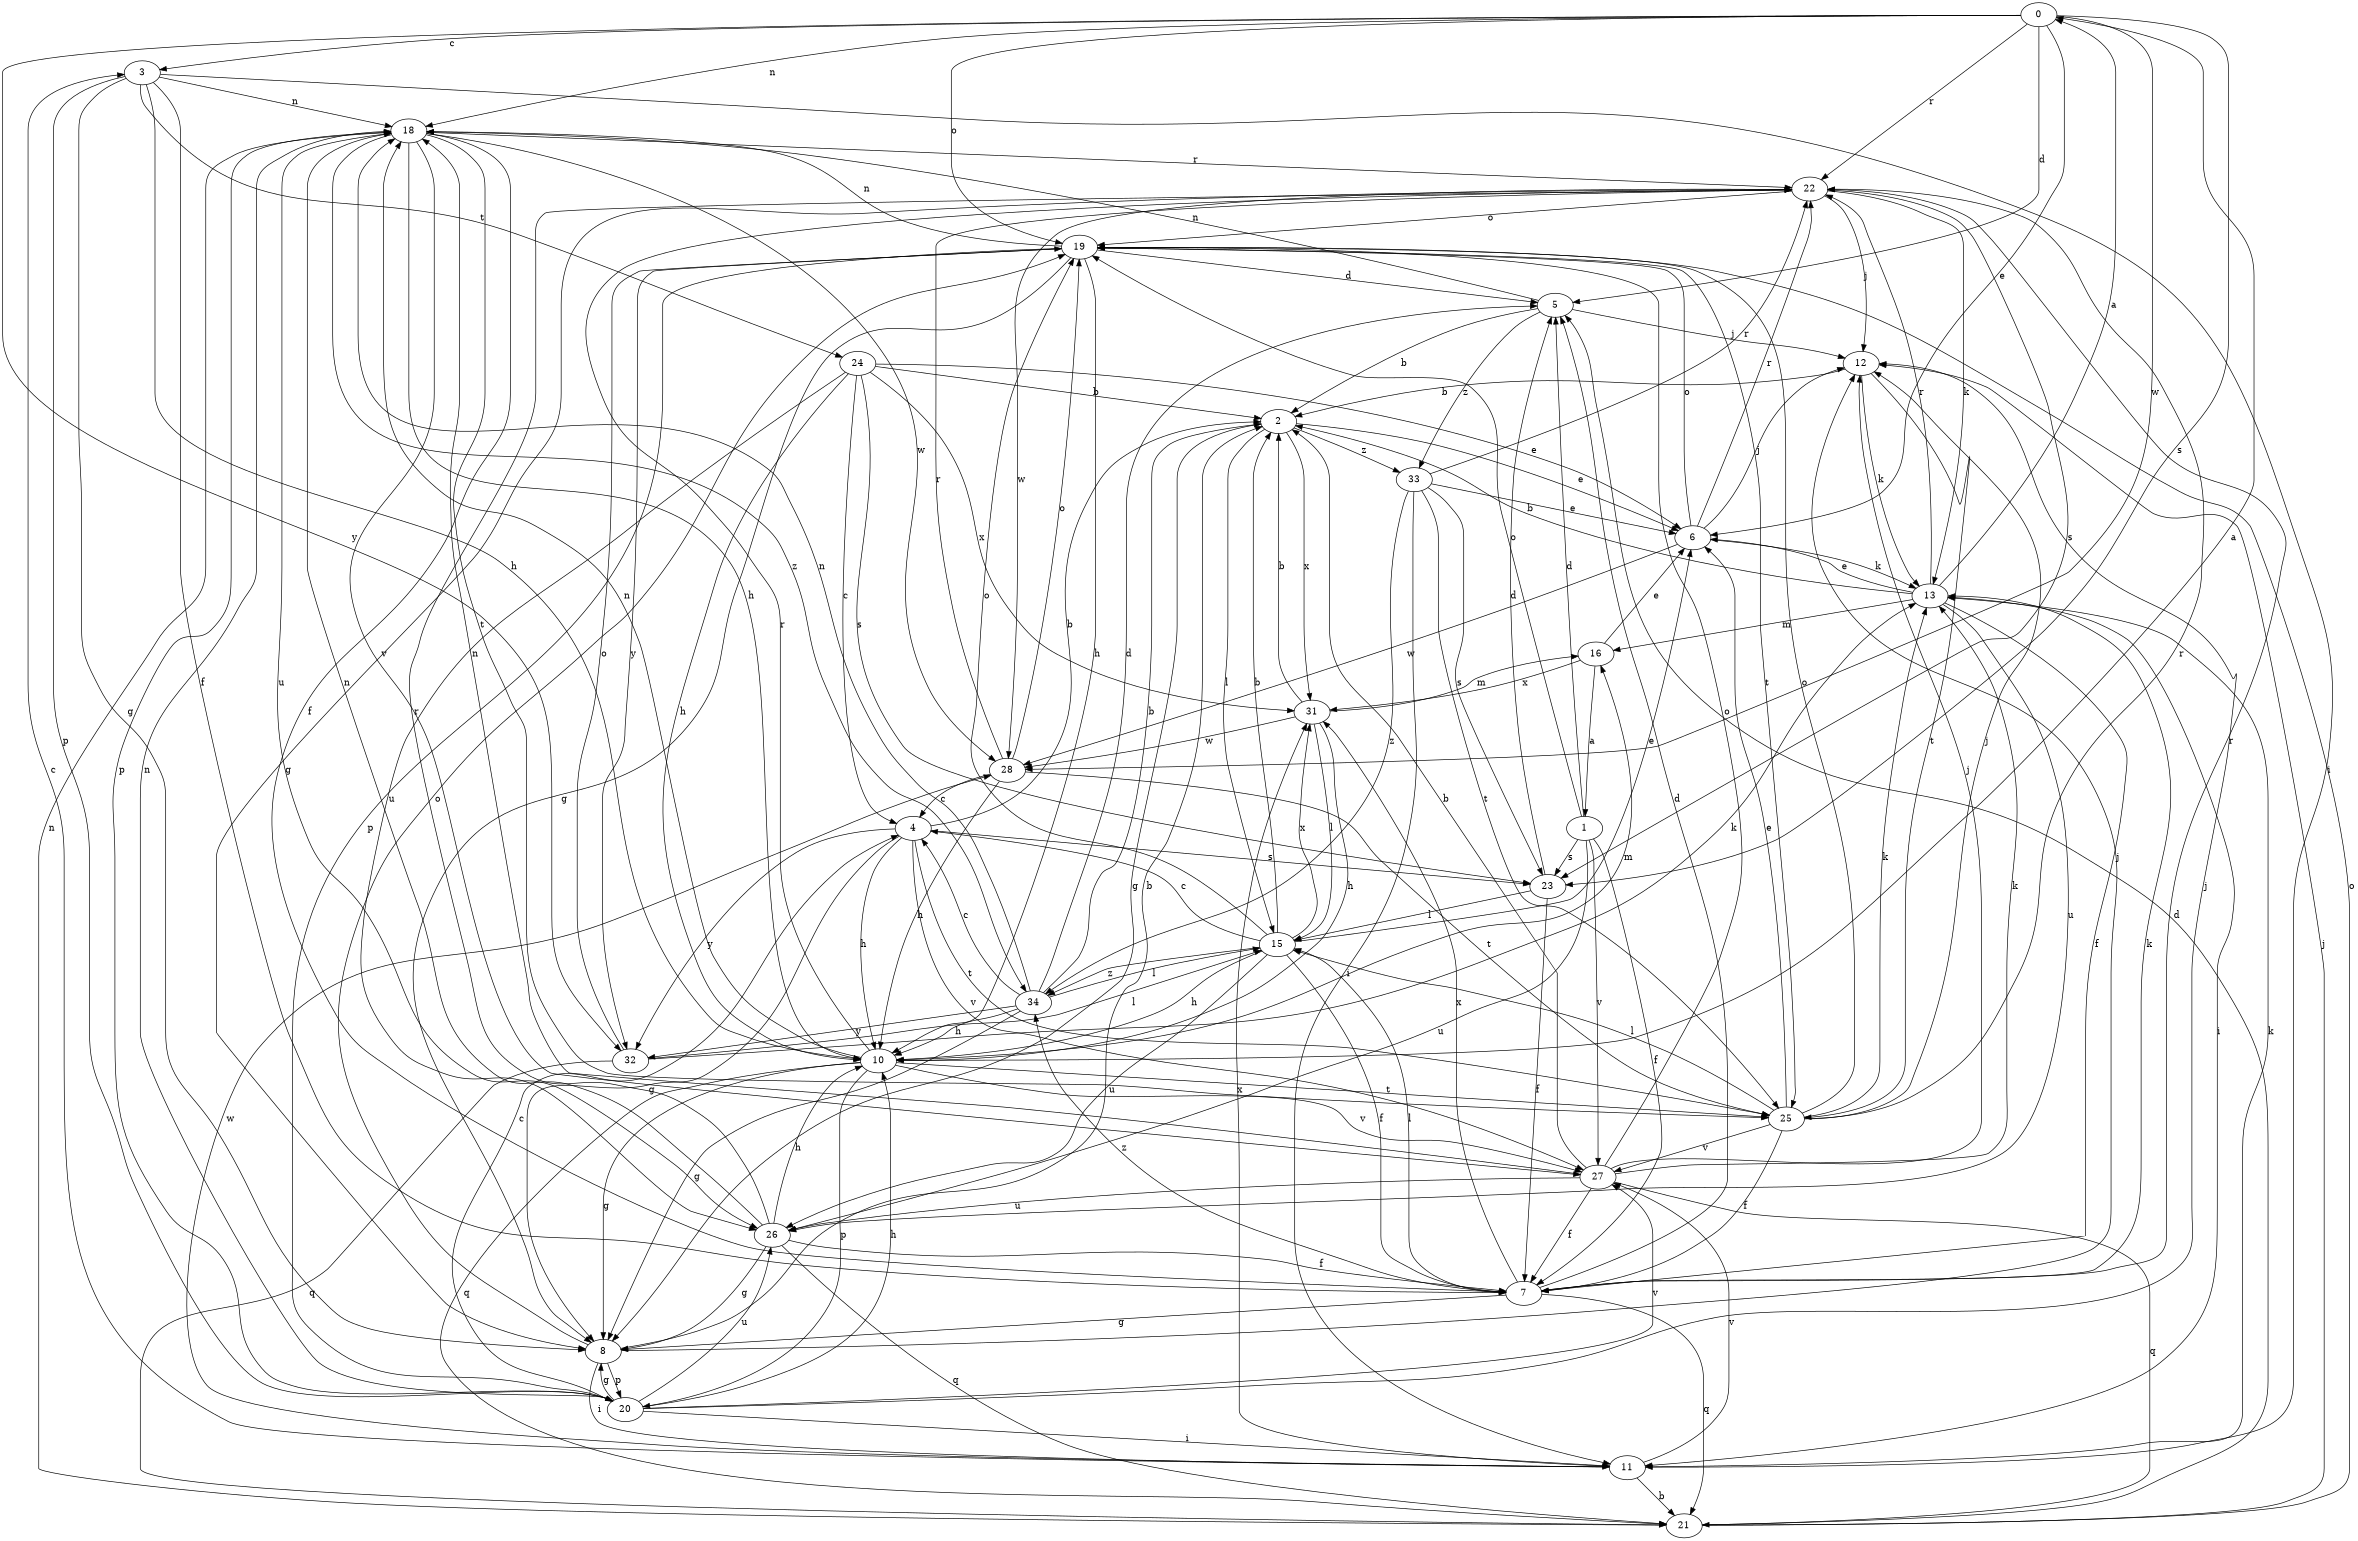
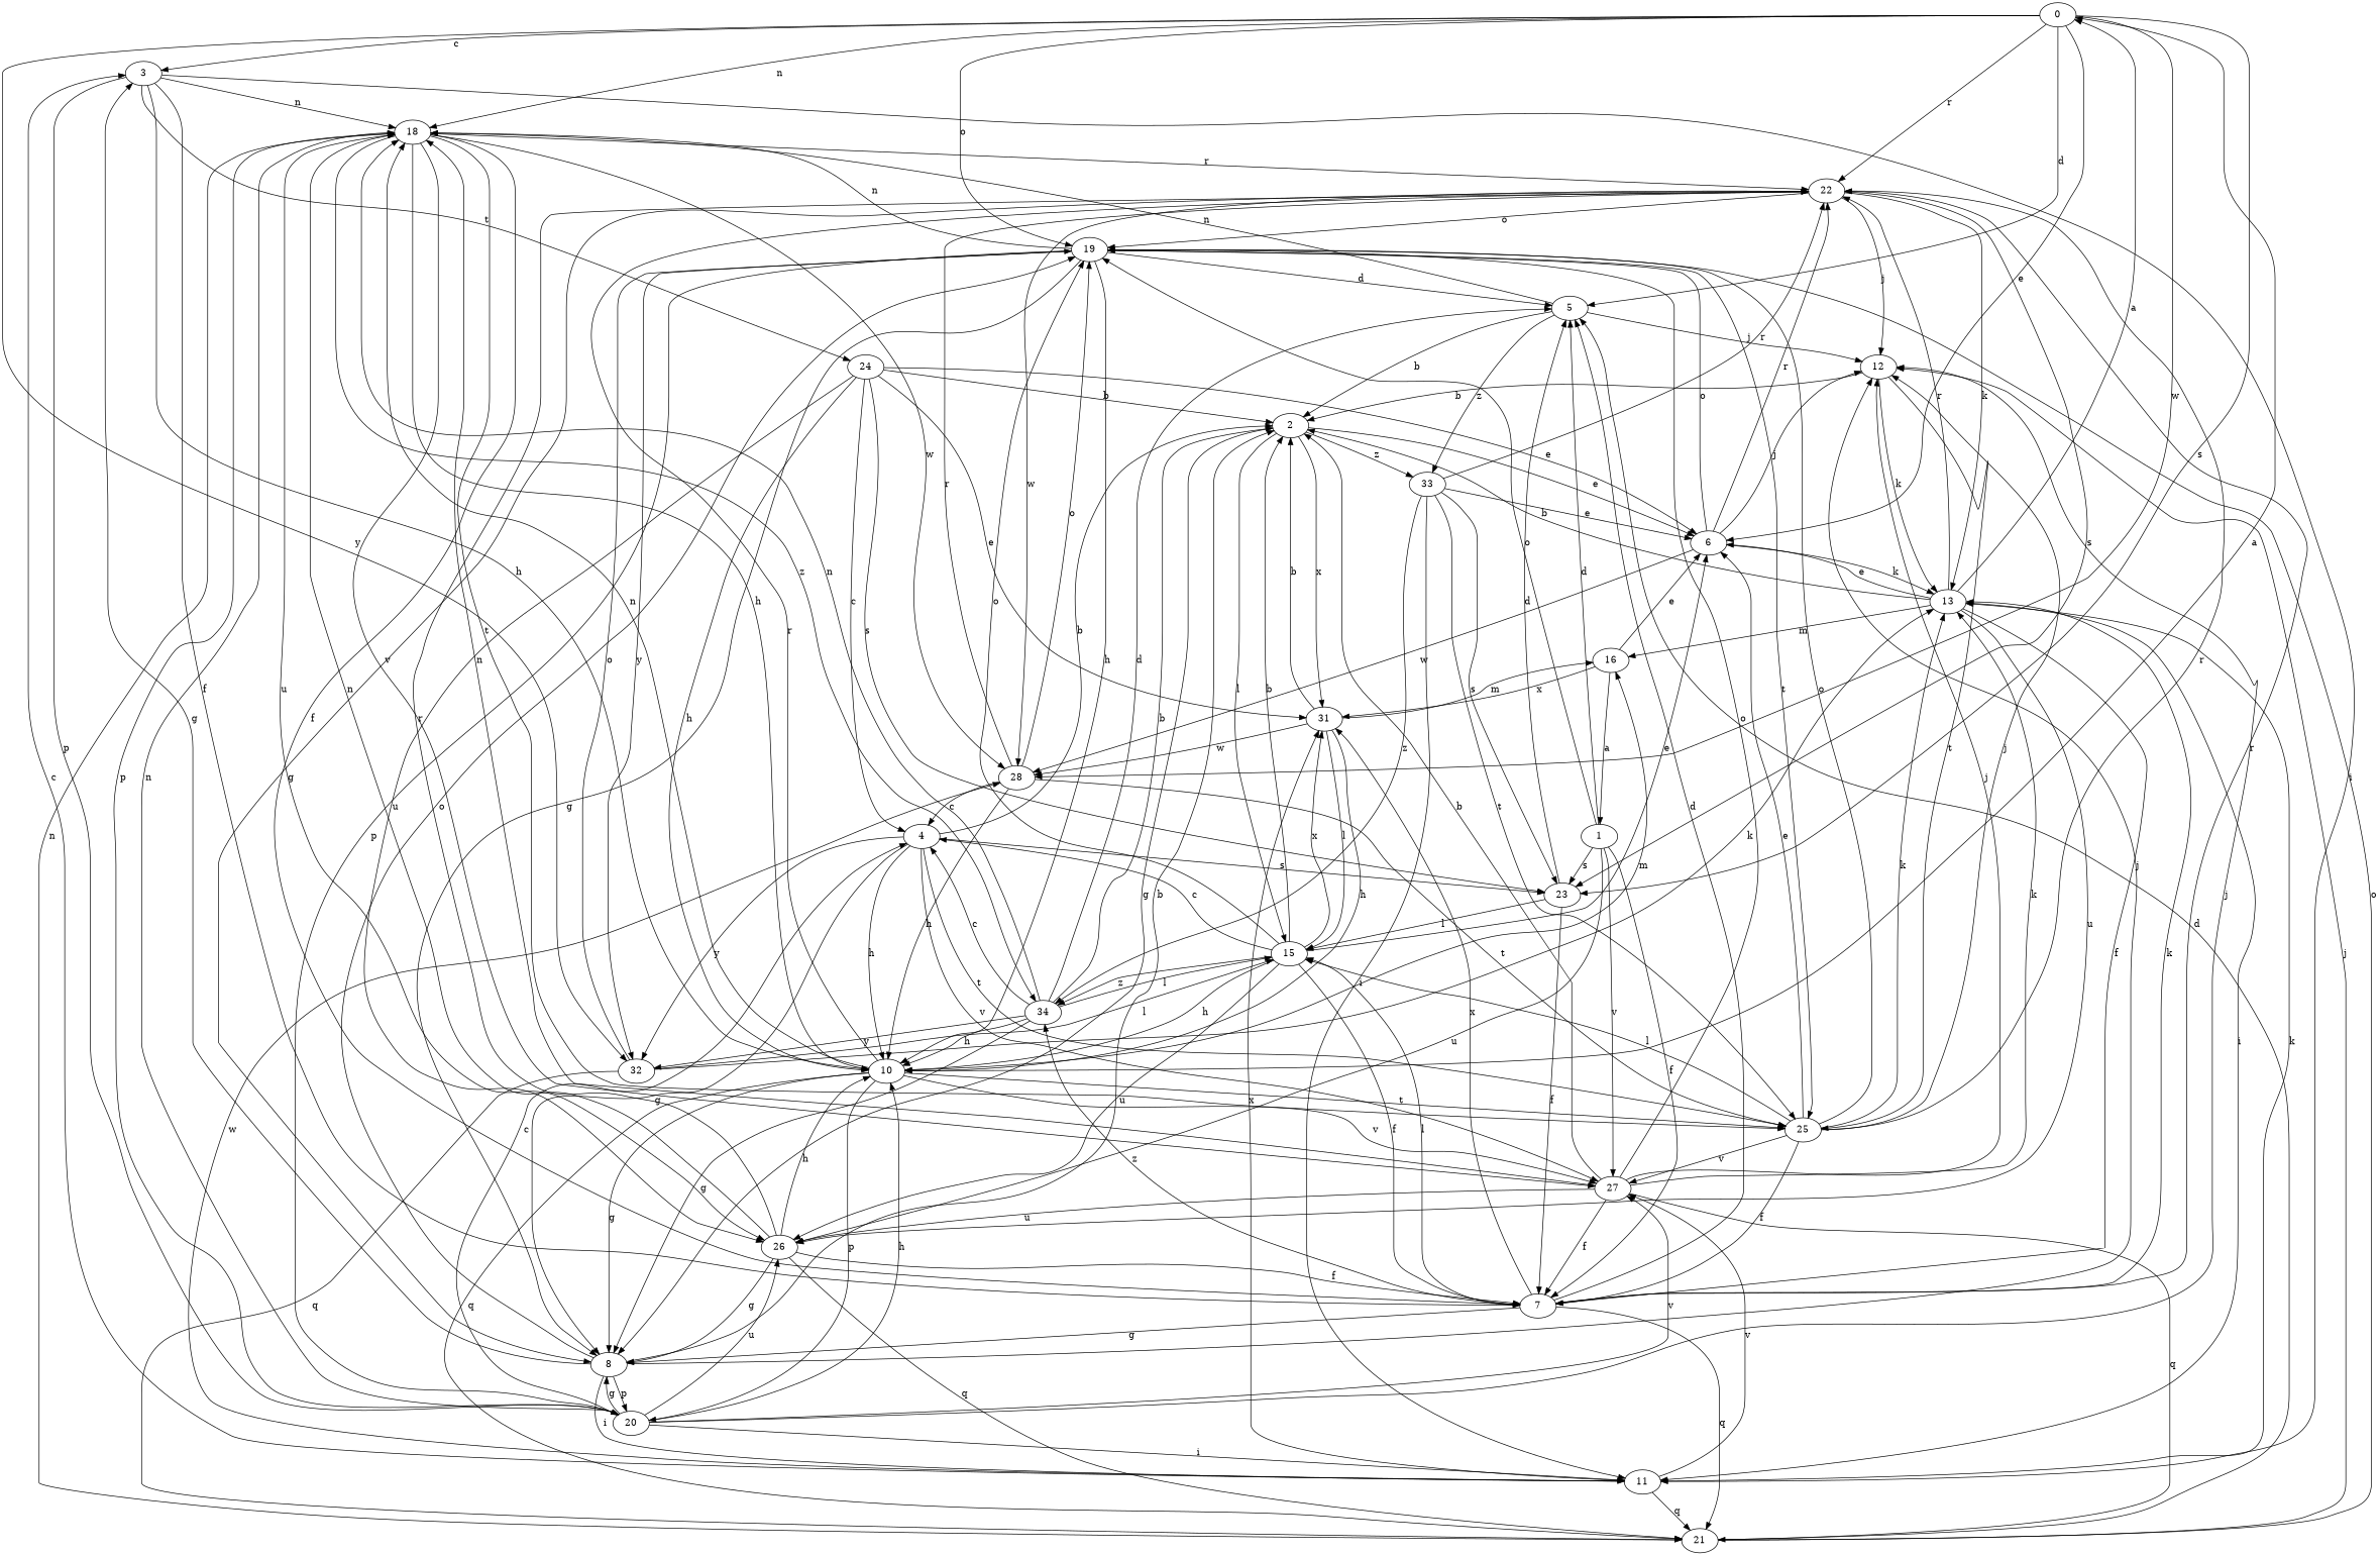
  strict digraph {
    0
    3
    5
    6
    18
    19
    22
    23
    28
    32
    7
    8
    10
    11
    20
    24
    2
    33
    12
    13
    26
    27
    25
    34
    15
    4
    21
    1
    31
    16
    0 -> 3 [label=c]
    0 -> 5 [label=d]
    0 -> 6 [label=e]
    0 -> 18 [label=n]
    0 -> 19 [label=o]
    0 -> 22 [label=r]
    0 -> 23 [label=s]
    0 -> 28 [label=w]
    0 -> 32 [label=y]
    3 -> 18 [label=n]
    3 -> 7 [label=f]
-   3 -> 8 [label=g]
+   8 -> 3 [label=g]
    3 -> 10 [label=h]
    3 -> 11 [label=i]
    3 -> 20 [label=p]
    3 -> 24 [label=t]
    5 -> 18 [label=n]
    5 -> 2 [label=b]
    5 -> 33 [label=z]
    5 -> 12 [label=j]
    6 -> 19 [label=o]
    6 -> 22 [label=r]
    6 -> 28 [label=w]
    6 -> 12 [label=j]
    6 -> 13 [label=k]
    18 -> 22 [label=r]
    18 -> 28 [label=w]
    18 -> 7 [label=f]
    18 -> 10 [label=h]
    18 -> 20 [label=p]
    18 -> 26 [label=u]
    18 -> 27 [label=v]
    18 -> 25 [label=t]
    18 -> 34 [label=z]
    19 -> 5 [label=d]
    19 -> 18 [label=n]
    19 -> 32 [label=y]
    19 -> 8 [label=g]
    19 -> 10 [label=h]
    19 -> 20 [label=p]
    19 -> 25 [label=t]
    22 -> 19 [label=o]
    22 -> 23 [label=s]
    22 -> 28 [label=w]
    22 -> 8 [label=g]
    22 -> 12 [label=j]
    22 -> 13 [label=k]
    23 -> 5 [label=d]
    23 -> 7 [label=f]
    23 -> 15 [label=l]
    28 -> 19 [label=o]
    28 -> 22 [label=r]
    28 -> 10 [label=h]
    28 -> 25 [label=t]
    28 -> 4 [label=c]
    32 -> 19 [label=o]
    32 -> 13 [label=k]
    32 -> 15 [label=l]
    32 -> 21 [label=q]
    7 -> 5 [label=d]
    7 -> 22 [label=r]
    7 -> 8 [label=g]
    7 -> 13 [label=k]
    7 -> 34 [label=z]
    7 -> 15 [label=l]
    7 -> 21 [label=q]
    7 -> 31 [label=x]
    8 -> 19 [label=o]
    8 -> 11 [label=i]
    8 -> 20 [label=p]
    8 -> 2 [label=b]
    8 -> 12 [label=j]
    10 -> 0 [label=a]
    10 -> 18 [label=n]
    10 -> 22 [label=r]
    10 -> 8 [label=g]
    10 -> 20 [label=p]
    10 -> 27 [label=v]
    10 -> 25 [label=t]
    10 -> 21 [label=q]
    10 -> 16 [label=m]
    11 -> 3 [label=c]
    11 -> 28 [label=w]
    11 -> 13 [label=k]
    11 -> 27 [label=v]
-   11 -> 21 [label=b]
+   11 -> 21 [label=q]
    11 -> 31 [label=x]
    20 -> 18 [label=n]
    20 -> 8 [label=g]
    20 -> 10 [label=h]
    20 -> 11 [label=i]
    20 -> 12 [label=j]
    20 -> 26 [label=u]
    20 -> 27 [label=v]
    20 -> 4 [label=c]
    24 -> 6 [label=e]
    24 -> 23 [label=s]
    24 -> 10 [label=h]
    24 -> 2 [label=b]
    24 -> 26 [label=u]
    24 -> 4 [label=c]
-   24 -> 31 [label=x]
+   24 -> 31 [label=e]
    2 -> 6 [label=e]
    2 -> 8 [label=g]
    2 -> 33 [label=z]
    2 -> 15 [label=l]
    2 -> 31 [label=x]
    33 -> 6 [label=e]
    33 -> 22 [label=r]
    33 -> 23 [label=s]
    33 -> 11 [label=i]
    33 -> 25 [label=t]
    33 -> 34 [label=z]
    12 -> 2 [label=b]
    12 -> 13 [label=k]
    12 -> 25 [label=t]
    13 -> 0 [label=a]
    13 -> 6 [label=e]
    13 -> 22 [label=r]
    13 -> 7 [label=f]
    13 -> 11 [label=i]
    13 -> 2 [label=b]
    13 -> 26 [label=u]
    13 -> 16 [label=m]
    26 -> 18 [label=n]
    26 -> 22 [label=r]
    26 -> 7 [label=f]
    26 -> 8 [label=g]
    26 -> 10 [label=h]
    26 -> 21 [label=q]
    27 -> 18 [label=n]
    27 -> 19 [label=o]
    27 -> 7 [label=f]
    27 -> 2 [label=b]
    27 -> 12 [label=j]
    27 -> 13 [label=k]
    27 -> 26 [label=u]
    27 -> 21 [label=q]
    25 -> 6 [label=e]
    25 -> 19 [label=o]
    25 -> 22 [label=r]
    25 -> 7 [label=f]
    25 -> 12 [label=j]
    25 -> 13 [label=k]
    25 -> 27 [label=v]
    25 -> 15 [label=l]
    34 -> 5 [label=d]
    34 -> 18 [label=n]
    34 -> 32 [label=y]
    34 -> 8 [label=g]
    34 -> 10 [label=h]
    34 -> 2 [label=b]
    34 -> 15 [label=l]
    34 -> 4 [label=c]
    15 -> 6 [label=e]
    15 -> 19 [label=o]
    15 -> 7 [label=f]
    15 -> 10 [label=h]
    15 -> 2 [label=b]
    15 -> 26 [label=u]
    15 -> 34 [label=z]
    15 -> 4 [label=c]
    15 -> 31 [label=x]
    4 -> 23 [label=s]
    4 -> 32 [label=y]
    4 -> 8 [label=g]
    4 -> 10 [label=h]
    4 -> 2 [label=b]
    4 -> 27 [label=v]
    4 -> 25 [label=t]
    21 -> 5 [label=d]
    21 -> 18 [label=n]
    21 -> 19 [label=o]
    21 -> 12 [label=j]
    1 -> 5 [label=d]
    1 -> 19 [label=o]
    1 -> 23 [label=s]
    1 -> 7 [label=f]
    1 -> 26 [label=u]
    1 -> 27 [label=v]
    31 -> 28 [label=w]
    31 -> 10 [label=h]
    31 -> 2 [label=b]
    31 -> 15 [label=l]
    31 -> 16 [label=m]
    16 -> 6 [label=e]
    16 -> 1 [label=a]
    16 -> 31 [label=x]
  }
